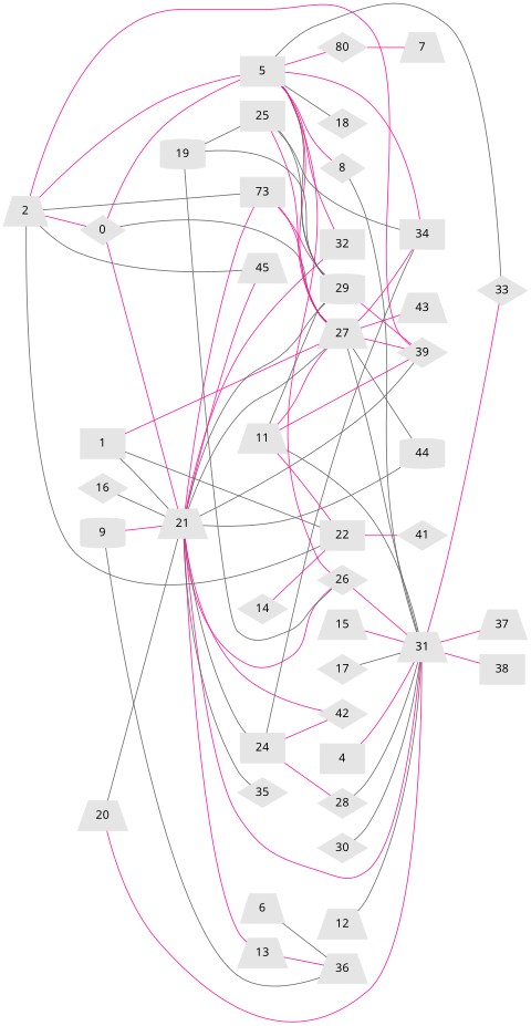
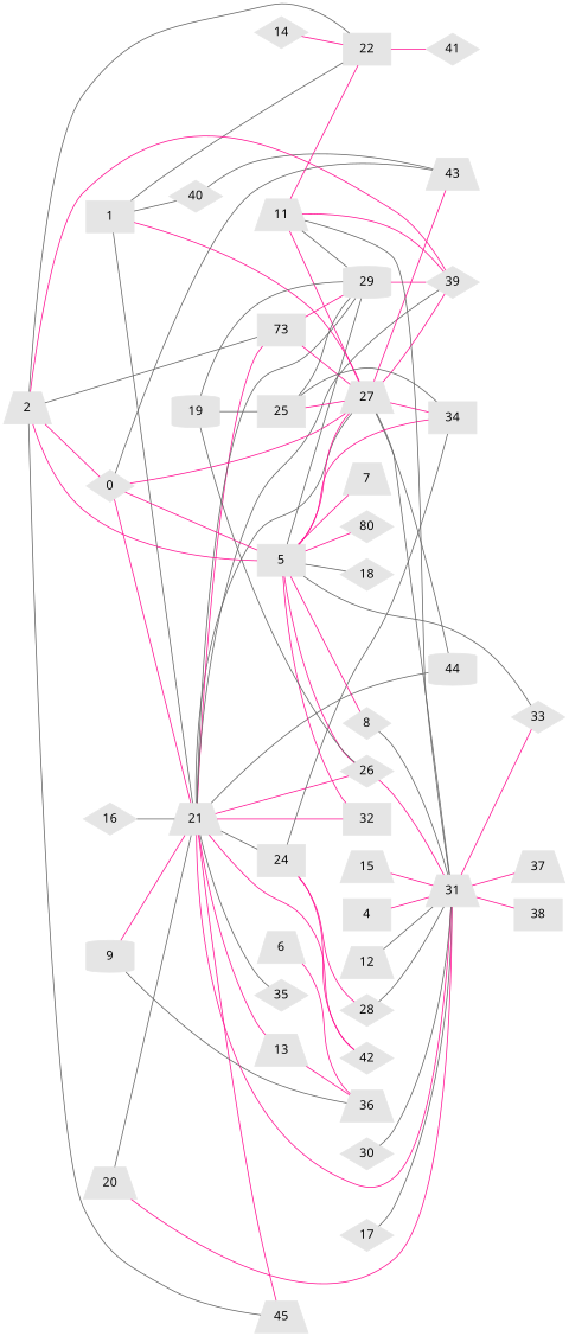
  graph {
    fontname="Noto Sans"
    rankdir=LR
    node [color=gray90 fontname="Noto Sans" shape=diamond style=filled]
    edge [color=deeppink fontname="Noto Sans" weight=1.0]
    1 [shape=box]
    21 [shape=trapezium]
    22 [shape=box]
    27 [shape=trapezium]
+   40
    n6 [label=73 shape=box]
    39
    45 [shape=trapezium]
    31 [shape=trapezium]
    26
    29 [shape=cylinder]
    32 [shape=box]
    13 [shape=trapezium]
    24 [shape=box]
    35
    42
    44 [shape=cylinder]
    41
    43 [shape=trapezium]
    34 [shape=box]
    2 [shape=trapezium]
    n22 [label=0]
    5 [shape=box]
    7 [shape=trapezium]
    8
    n26 [label=80]
    18
    33
    4 [shape=box]
    37 [shape=trapezium]
    38 [shape=box]
    6 [shape=trapezium]
    36 [shape=trapezium]
    9 [shape=cylinder]
    11 [shape=trapezium]
    12 [shape=trapezium]
    14
    15 [shape=trapezium]
    16
    17
    19 [shape=cylinder]
    25 [shape=box]
    20 [shape=trapezium]
    28
    30
    1 -- 21 [color=gray40]
    1 -- 22 [color=gray40]
    1 -- 27
+   1 -- 40 [color=gray40]
    21 -- 27 [color=gray40]
    21 -- n6
    21 -- 39 [color=gray40]
    21 -- 45
    21 -- 31
    21 -- 26
    21 -- 29 [color=gray40]
    21 -- 32
    21 -- 13
    21 -- 24 [color=gray40]
    21 -- 35 [color=gray40]
    21 -- 42
    21 -- 44 [color=gray40]
    22 -- 41
    27 -- 39
    27 -- 31 [color=gray40]
    27 -- 44 [color=gray40]
    27 -- 43
    27 -- 34
+   40 -- 43 [color=gray40]
    n6 -- 27
    n6 -- 29
    31 -- 33
    31 -- 37
    31 -- 38
    26 -- 31 [weight=2.0]
    29 -- 39
    13 -- 36
    24 -- 42
    24 -- 34 [color=gray40]
    24 -- 28
    2 -- 22 [color=gray40]
    2 -- n6 [color=gray40]
    2 -- 39
    2 -- 45 [color=gray40]
    2 -- n22
    2 -- 5
    n22 -- 21
-   n22 -- 27 [color=gray40]
+   n22 -- 27
+   n22 -- 43 [color=gray40]
    n22 -- 5
    5 -- 27
    5 -- 26 [weight=2.0]
    5 -- 29 [color=gray40]
    5 -- 32
    5 -- 34
-   n26 -- 7
+   5 -- 7
    5 -- 8
    5 -- n26
    5 -- 18 [color=gray40]
    5 -- 33 [color=gray40]
    8 -- 31 [color=gray40]
    4 -- 31
-   6 -- 36 [color=gray40]
+   6 -- 36
    9 -- 21
    9 -- 36 [color=gray40]
    11 -- 22
    11 -- 27
    11 -- 39
    11 -- 31 [color=gray40]
    11 -- 29 [color=gray40]
    12 -- 31 [color=gray40]
    14 -- 22
    15 -- 31
    16 -- 21 [color=gray40]
    17 -- 31 [color=gray40]
    19 -- 26 [color=gray40]
    19 -- 29 [color=gray40]
    19 -- 25 [color=gray40]
    25 -- 27
    25 -- 29 [color=gray40]
    25 -- 34 [color=gray40]
    20 -- 21 [color=gray40]
    20 -- 31
    28 -- 31 [color=gray40]
    30 -- 31 [color=gray40]
  }
